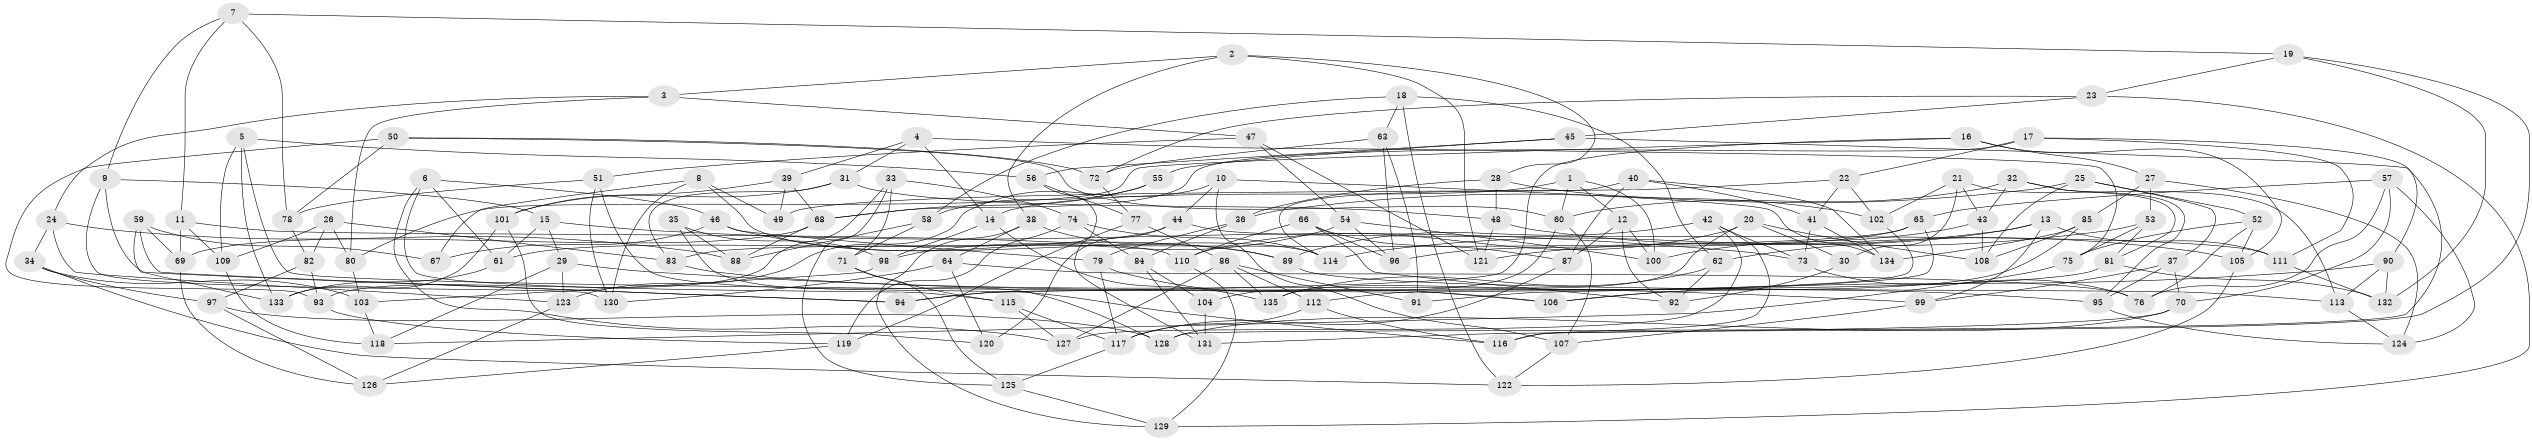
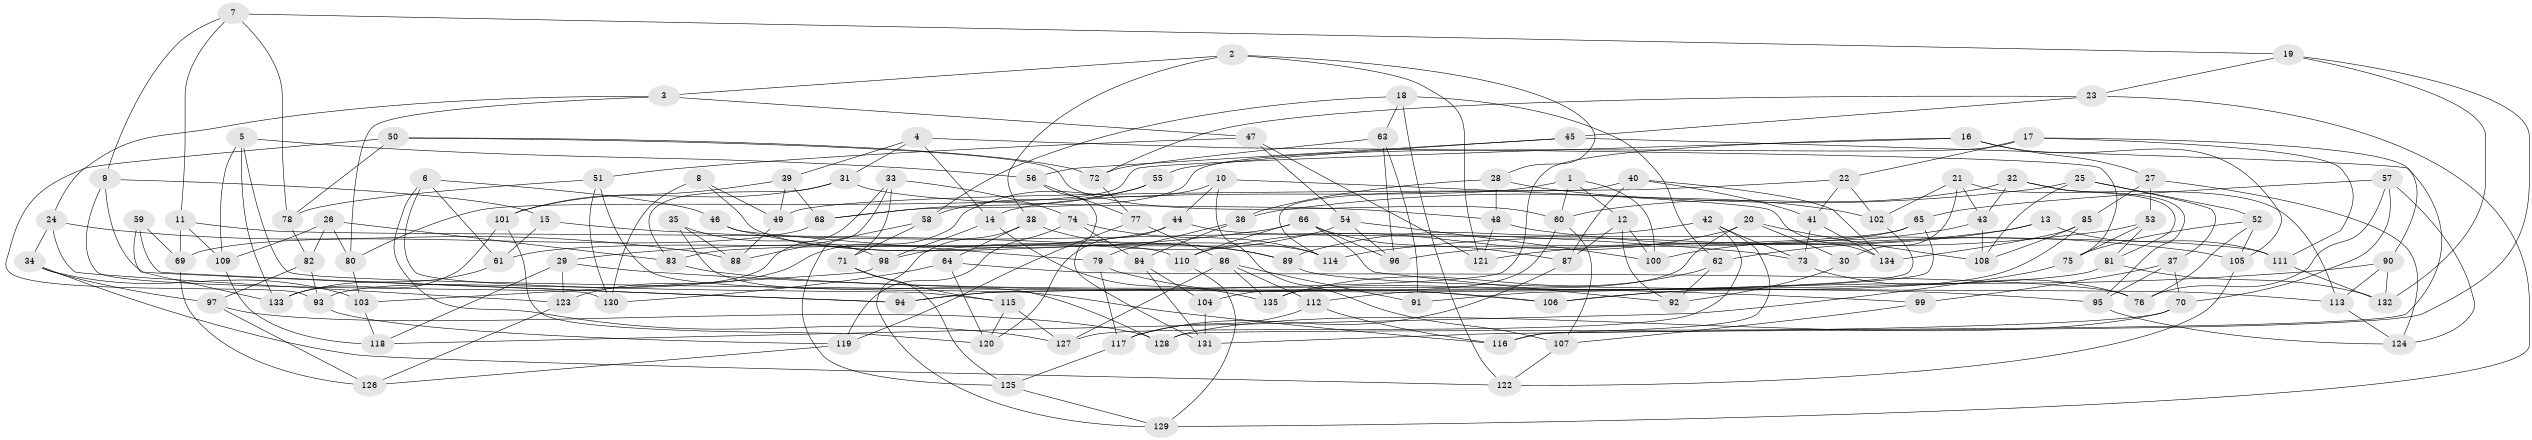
  graph {
    node [color=gray90 style=filled]
    1
    12
    14
    60
    100
    87
    92
    98
    135
    107
    104
    2
    3
    28
    38
    121
    24
    47
    80
    102
    36
    48
    129
    64
    89
    123
    34
    88
    51
    54
    103
    4
    31
    39
    75
    83
    101
    49
    68
    118
    5
    56
    106
    109
    133
    77
    131
    6
    46
    61
    115
    127
-   67
    79
    120
    7
    9
    11
    19
    78
    130
    15
    94
    69
    110
    23
    116
    132
    82
    8
    114
    29
    73
    10
    44
    134
    111
    122
    126
    117
    13
    62
    99
    76
    16
    27
    105
    53
    85
    124
    17
    22
    90
    41
    113
    18
    58
    63
    71
    72
    96
    91
    45
    20
    30
    108
    21
    43
    112
    55
    128
    97
    25
    37
    52
    84
    95
    70
    26
    93
    81
    32
    33
    74
    125
    119
    35
    40
    42
    50
    86
    57
    65
    59
    66
    1 -- 12
    1 -- 14
    1 -- 60
    1 -- 100
    12 -- 100
    12 -- 87
    12 -- 92
    14 -- 98
    14 -- 135
    60 -- 107
    60 -- 104
    87 -- 117
    98 -- 103
    107 -- 122
    104 -- 131
    2 -- 3
    2 -- 28
    2 -- 38
    2 -- 121
    3 -- 24
    3 -- 47
    3 -- 80
    28 -- 102
    28 -- 36
    28 -- 48
    38 -- 129
    38 -- 64
    38 -- 89
    24 -- 123
    24 -- 34
    24 -- 88
    47 -- 121
    47 -- 51
    47 -- 54
    80 -- 103
    102 -- 112
    36 -- 79
    36 -- 84
    48 -- 121
    48 -- 105
    64 -- 120
    64 -- 130
    64 -- 76
    89 -- 113
    123 -- 126
    34 -- 103
    34 -- 122
    34 -- 97
    51 -- 78
    51 -- 130
    51 -- 116
    54 -- 100
    54 -- 98
    54 -- 96
    103 -- 118
    4 -- 14
    4 -- 31
    4 -- 39
    4 -- 75
    31 -- 48
    31 -- 83
    31 -- 101
    39 -- 101
    39 -- 49
    39 -- 68
    75 -- 118
    83 -- 95
    101 -- 133
    101 -- 120
-   68 -- 88
+   49 -- 88
    68 -- 69
    5 -- 56
    5 -- 106
    5 -- 109
    5 -- 133
    56 -- 77
    56 -- 131
    109 -- 118
    77 -- 119
    77 -- 86
    6 -- 46
    6 -- 61
    6 -- 115
    6 -- 127
    46 -- 89
-   46 -- 67
    46 -- 79
    61 -- 133
    115 -- 127
-   115 -- 117
+   115 -- 120
    79 -- 106
    79 -- 117
    7 -- 9
    7 -- 11
    7 -- 19
    7 -- 78
    9 -- 130
    9 -- 15
    9 -- 94
    11 -- 109
    11 -- 69
    11 -- 110
    19 -- 23
    19 -- 116
    19 -- 132
    78 -- 82
    15 -- 61
-   15 -- 29
+   66 -- 29
    15 -- 73
    69 -- 126
    110 -- 129
    23 -- 129
    23 -- 72
    23 -- 45
    82 -- 97
    82 -- 93
    8 -- 49
-   8 -- 67
    8 -- 130
    8 -- 114
    29 -- 123
    29 -- 118
    29 -- 99
    73 -- 76
    10 -- 107
    10 -- 123
    10 -- 44
    10 -- 134
    44 -- 61
    44 -- 120
    44 -- 111
    111 -- 132
    117 -- 125
    13 -- 114
    13 -- 111
    13 -- 62
-   13 -- 99
    62 -- 92
    62 -- 135
    99 -- 107
    16 -- 80
    16 -- 94
    16 -- 27
    16 -- 105
    27 -- 53
    27 -- 85
    27 -- 124
    105 -- 122
    53 -- 121
    53 -- 75
    53 -- 81
    85 -- 106
    85 -- 134
    85 -- 108
    17 -- 68
    17 -- 111
    17 -- 22
    17 -- 90
    22 -- 102
    22 -- 49
    22 -- 41
    90 -- 106
    90 -- 132
    90 -- 113
    41 -- 73
    41 -- 134
    113 -- 124
    18 -- 122
    18 -- 62
    18 -- 58
    18 -- 63
    58 -- 88
    58 -- 71
    63 -- 72
    63 -- 96
    63 -- 91
    71 -- 115
    71 -- 125
    72 -- 77
    45 -- 56
    45 -- 55
    45 -- 128
    20 -- 135
    20 -- 110
    20 -- 30
    20 -- 108
    30 -- 92
    21 -- 102
    21 -- 113
    21 -- 30
    21 -- 43
    43 -- 100
    43 -- 108
    112 -- 116
    112 -- 117
    55 -- 68
    55 -- 58
    97 -- 126
    97 -- 128
    25 -- 36
    25 -- 108
    25 -- 37
    25 -- 52
    37 -- 99
    37 -- 95
    37 -- 70
    52 -- 75
    52 -- 76
    52 -- 105
    84 -- 104
    84 -- 131
    95 -- 124
    70 -- 131
    70 -- 128
    26 -- 80
    26 -- 83
    26 -- 109
    26 -- 82
    93 -- 119
    81 -- 94
    81 -- 132
    32 -- 60
    32 -- 43
    32 -- 95
    32 -- 81
    33 -- 71
    33 -- 93
    33 -- 74
    33 -- 125
    74 -- 114
    74 -- 84
    74 -- 119
    125 -- 129
    119 -- 126
    35 -- 98
    35 -- 88
    35 -- 128
    40 -- 87
    40 -- 114
    40 -- 134
    40 -- 41
    42 -- 89
    42 -- 127
    42 -- 116
    42 -- 73
    50 -- 60
    50 -- 78
    50 -- 72
    50 -- 93
    86 -- 135
    86 -- 127
    86 -- 91
    86 -- 112
    57 -- 76
    57 -- 124
    57 -- 70
    57 -- 65
    65 -- 83
    65 -- 96
    65 -- 91
    59 -- 133
-   59 -- 67
    59 -- 94
    59 -- 69
    66 -- 87
    66 -- 92
    66 -- 110
    66 -- 96
  }
